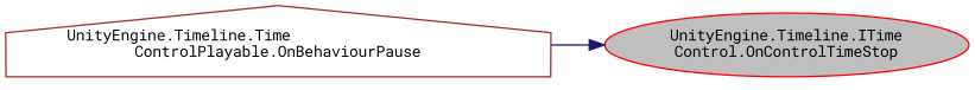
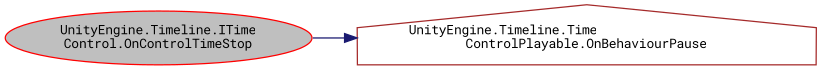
  digraph {
    rankdir=RL
    fontname="Roboto Mono"
    node [fontname="Roboto Mono" fontsize=10 style=filled]
    n1 [color=red fillcolor=grey75 fontcolor=black height=0.2 label="UnityEngine.Timeline.ITime\lControl.OnControlTimeStop" shape=ellipse width=0.4]
    n2 [color=brown fillcolor=white height=0.2 label="UnityEngine.Timeline.Time\lControlPlayable.OnBehaviourPause" shape=house width=0.4]
-   n1 -> n2 [color=midnightblue dir=back fontname="Roboto Mono" fontsize=10 labelfontname=Helvetica labelfontsize=10 style=solid]
+   n2 -> n1 [color=midnightblue dir=back fontname="Roboto Mono" fontsize=10 labelfontname=Helvetica labelfontsize=10 style=solid]
  }
